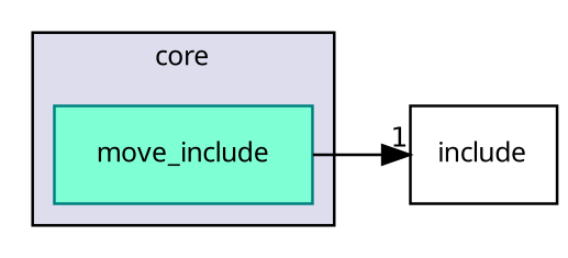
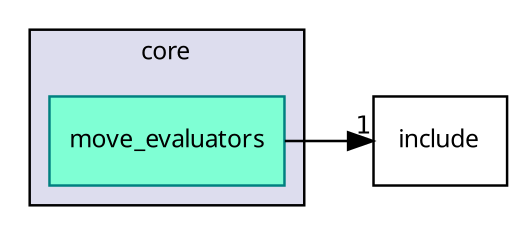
  digraph {
    compound=true
    rankdir=LR
    fontname="Noto Sans"
    node [fontname="Noto Sans" fontsize=10 shape=box style=filled]
-   n1 [fillcolor=aquamarine label=move_include pencolor=black color=teal]
+   n1 [fillcolor=aquamarine label=move_evaluators pencolor=black color=teal]
    n2 [label=include fillcolor=white color=black]
    subgraph cluster_1 {
      bgcolor="#ddddee"
      fontsize=10
      label=core
      pencolor=black
      n1
    }
    n1 -> n2 [headlabel=1 labeldistance=1.5 labelfontname=Helvetica labelfontsize=10 style=solid fontname="Noto Sans"]
  }
